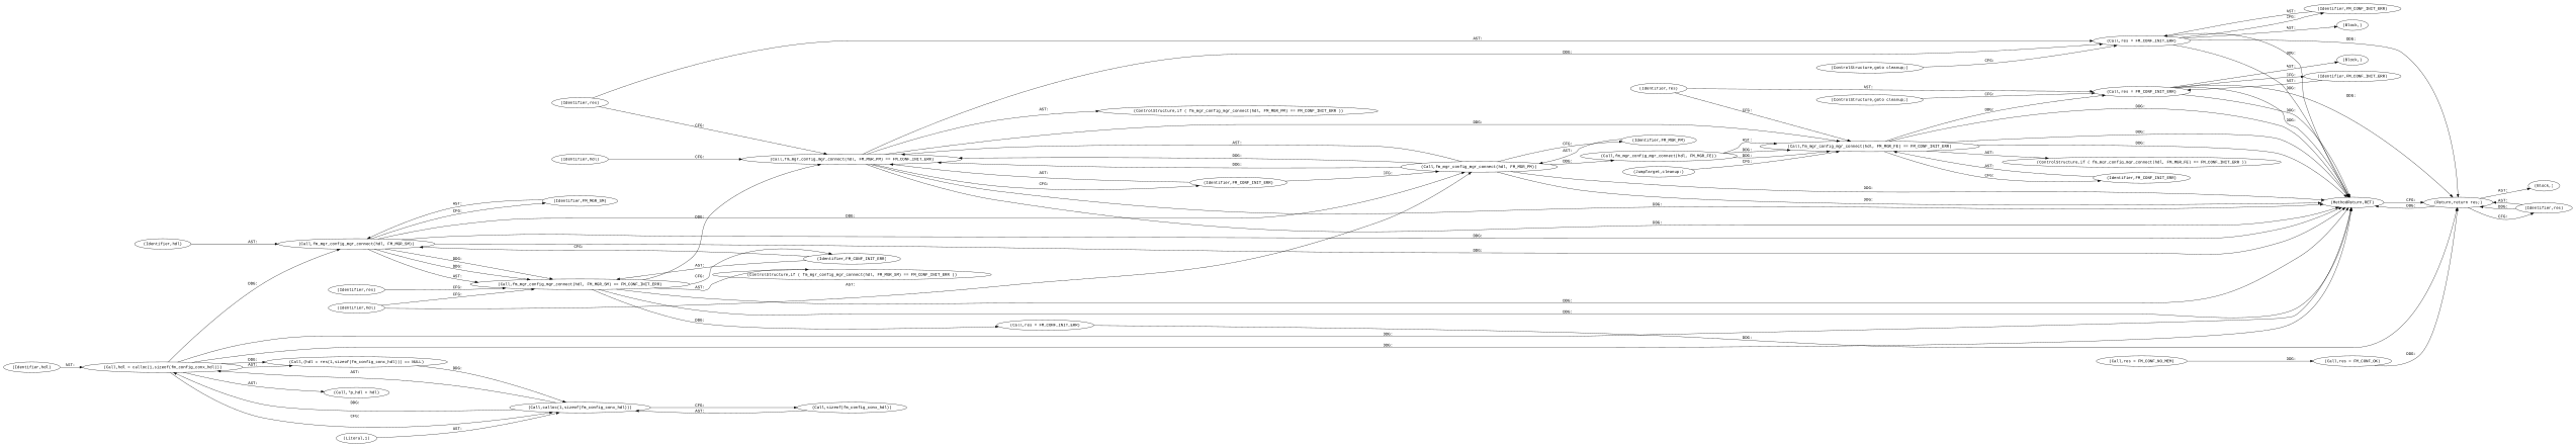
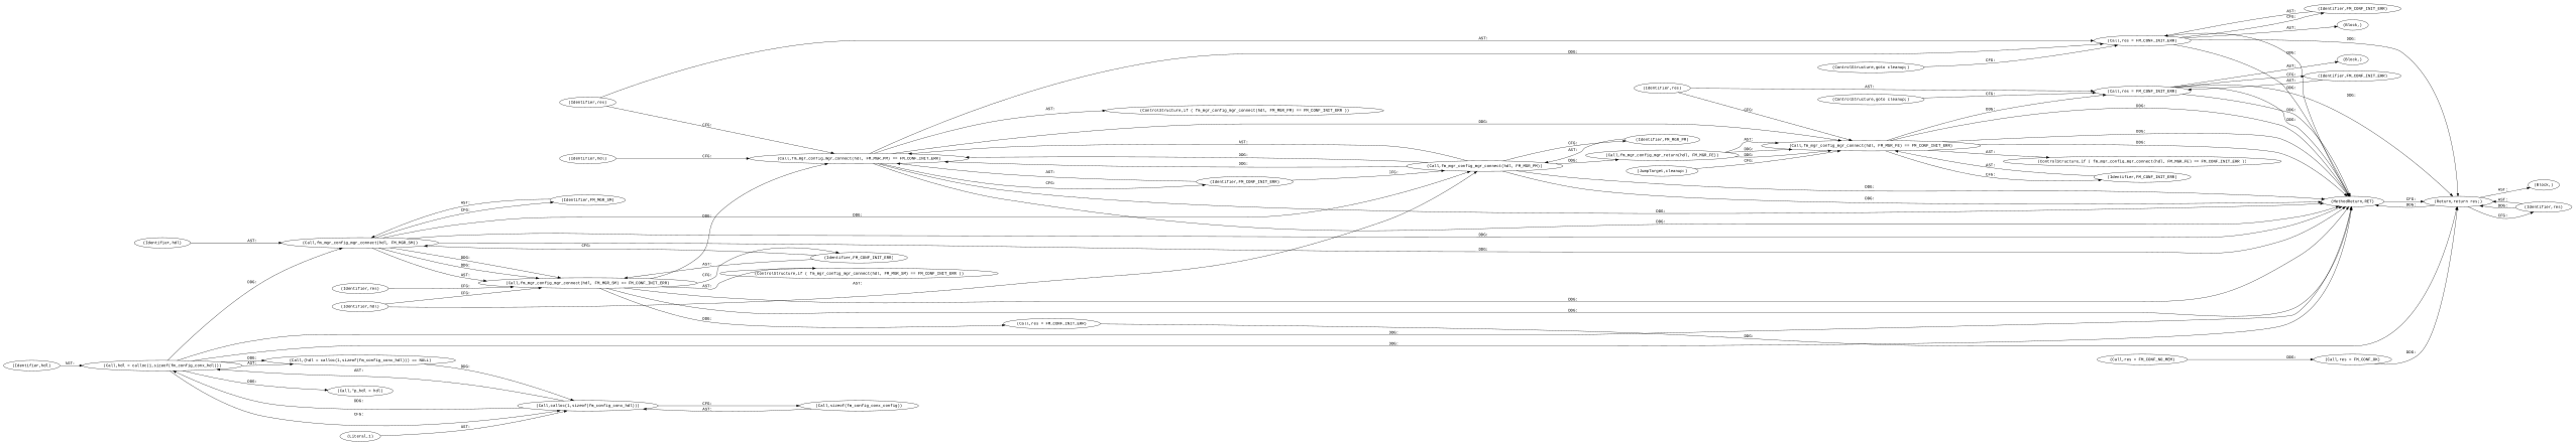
  digraph {
    fontname="Liberation Mono"
    rankdir=LR
    node [fontname="Liberation Mono"]
    edge [fontname="Liberation Mono"]
    n1 [label="(Call,fm_mgr_config_mgr_connect(hdl, FM_MGR_PM) == FM_CONF_INIT_ERR)"]
    n2 [label="(Call,res = FM_CONF_INIT_ERR)"]
    n3 [label="(Call,fm_mgr_config_mgr_connect(hdl, FM_MGR_FE) == FM_CONF_INIT_ERR)"]
    n4 [label="(ControlStructure,if ( fm_mgr_config_mgr_connect(hdl, FM_MGR_PM) == FM_CONF_INIT_ERR ))"]
    n5 [label="(Identifier,FM_CONF_INIT_ERR)"]
    n6 [label="(MethodReturn,RET)"]
    n7 [label="(Return,return res;)"]
    n8 [label="(Block,)"]
    n9 [label="(Identifier,FM_CONF_INIT_ERR)"]
    n10 [label="(Call,res = FM_CONF_INIT_ERR)"]
    n11 [label="(ControlStructure,if ( fm_mgr_config_mgr_connect(hdl, FM_MGR_FE) == FM_CONF_INIT_ERR ))"]
    n12 [label="(Identifier,FM_CONF_INIT_ERR)"]
    n13 [label="(Call,fm_mgr_config_mgr_connect(hdl, FM_MGR_PM))"]
-   n14 [label="(Call,fm_mgr_config_mgr_connect(hdl, FM_MGR_FE))"]
+   n14 [label="(Call,fm_mgr_config_mgr_return(hdl, FM_MGR_FE))"]
    n15 [label="(Identifier,FM_MGR_PM)"]
    n16 [label="(Call,fm_mgr_config_mgr_connect(hdl, FM_MGR_SM))"]
    n17 [label="(Call,fm_mgr_config_mgr_connect(hdl, FM_MGR_SM) == FM_CONF_INIT_ERR)"]
    n18 [label="(Identifier,FM_MGR_SM)"]
    n19 [label="(Identifier,FM_CONF_INIT_ERR)"]
    n20 [label="(ControlStructure,if ( fm_mgr_config_mgr_connect(hdl, FM_MGR_SM) == FM_CONF_INIT_ERR ))"]
    n21 [label="(Call,res = FM_CONF_INIT_ERR)"]
    n22 [label="(Call,hdl = calloc(1,sizeof(fm_config_conx_hdl)))"]
    n23 [label="(Call,calloc(1,sizeof(fm_config_conx_hdl)))"]
    n24 [label="(Call,*p_hdl = hdl)"]
-   n25 [label="(Call,(hdl = res(1,sizeof(fm_config_conx_hdl))) == NULL)"]
-   n26 [label="(Call,sizeof(fm_config_conx_hdl))"]
+   n25 [label="(Call,(hdl = calloc(1,sizeof(fm_config_conx_hdl))) == NULL)"]
+   n26 [label="(Call,sizeof(fm_config_conx_config))"]
    n27 [label="(Block,)"]
    n28 [label="(Identifier,res)"]
    n29 [label="(Identifier,FM_CONF_INIT_ERR)"]
    n30 [label="(Block,)"]
    n31 [label="(JumpTarget,cleanup:)"]
    n32 [label="(Call,res = FM_CONF_NO_MEM)"]
    n33 [label="(Call,res = FM_CONF_OK)"]
    n34 [label="(Identifier,res)"]
    n35 [label="(Identifier,hdl)"]
    n36 [label="(Identifier,hdl)"]
    n37 [label="(Identifier,hdl)"]
    n38 [label="(ControlStructure,goto cleanup;)"]
    n39 [label="(ControlStructure,goto cleanup;)"]
    n40 [label="(Identifier,res)"]
    n41 [label="(Literal,1)"]
    n42 [label="(Identifier,res)"]
    n43 [label="(Identifier,hdl)"]
    n1 -> n2 [label="DDG: "]
    n1 -> n3 [label="DDG: "]
    n1 -> n4 [label="AST: "]
    n1 -> n5 [label="CFG: "]
    n1 -> n6 [label="DDG: "]
    n1 -> n6 [label="DDG: "]
    n2 -> n6 [label="DDG: "]
    n2 -> n6 [label="DDG: "]
    n2 -> n7 [label="DDG: "]
    n2 -> n8 [label="AST: "]
    n2 -> n9 [label="CFG: "]
    n3 -> n6 [label="DDG: "]
    n3 -> n6 [label="DDG: "]
    n3 -> n6 [label="DDG: "]
    n3 -> n10 [label="DDG: "]
    n3 -> n11 [label="AST: "]
    n3 -> n12 [label="CFG: "]
    n5 -> n1 [label="AST: "]
    n5 -> n13 [label="CFG: "]
    n6 -> n7 [label="CFG: "]
    n7 -> n6 [label="DDG: "]
    n7 -> n27 [label="AST: "]
    n7 -> n28 [label="CFG: "]
    n9 -> n2 [label="AST: "]
    n10 -> n6 [label="DDG: "]
    n10 -> n6 [label="DDG: "]
    n10 -> n7 [label="DDG: "]
    n10 -> n29 [label="CFG: "]
    n10 -> n30 [label="AST: "]
    n12 -> n3 [label="AST: "]
    n13 -> n1 [label="AST: "]
    n13 -> n1 [label="DDG: "]
    n13 -> n1 [label="DDG: "]
    n13 -> n6 [label="DDG: "]
    n13 -> n6 [label="DDG: "]
    n13 -> n14 [label="DDG: "]
    n13 -> n15 [label="CFG: "]
    n14 -> n3 [label="AST: "]
    n14 -> n3 [label="DDG: "]
    n14 -> n3 [label="DDG: "]
    n15 -> n13 [label="AST: "]
    n16 -> n6 [label="DDG: "]
    n16 -> n6 [label="DDG: "]
    n16 -> n13 [label="DDG: "]
    n16 -> n17 [label="AST: "]
    n16 -> n17 [label="DDG: "]
    n16 -> n17 [label="DDG: "]
    n16 -> n18 [label="CFG: "]
    n17 -> n1 [label="DDG: "]
    n17 -> n6 [label="DDG: "]
    n17 -> n6 [label="DDG: "]
    n17 -> n19 [label="CFG: "]
    n17 -> n20 [label="AST: "]
    n17 -> n21 [label="DDG: "]
    n18 -> n16 [label="AST: "]
    n19 -> n16 [label="CFG: "]
    n19 -> n17 [label="AST: "]
    n21 -> n7 [label="DDG: "]
    n22 -> n6 [label="DDG: "]
    n22 -> n6 [label="DDG: "]
    n22 -> n16 [label="DDG: "]
    n22 -> n23 [label="CFG: "]
-   n22 -> n24 [label="AST: "]
+   n22 -> n24 [label="DDG: "]
    n22 -> n25 [label="AST: "]
    n22 -> n25 [label="DDG: "]
    n23 -> n22 [label="AST: "]
    n23 -> n22 [label="DDG: "]
    n23 -> n26 [label="CFG: "]
    n25 -> n23 [label="DDG: "]
    n26 -> n23 [label="AST: "]
    n28 -> n7 [label="AST: "]
    n28 -> n7 [label="DDG: "]
    n29 -> n10 [label="AST: "]
    n31 -> n3 [label="CFG: "]
    n32 -> n33 [label="DDG: "]
    n33 -> n7 [label="DDG: "]
    n34 -> n1 [label="CFG: "]
    n34 -> n2 [label="AST: "]
    n35 -> n13 [label="AST: "]
    n35 -> n17 [label="CFG: "]
    n36 -> n1 [label="CFG: "]
    n37 -> n22 [label="AST: "]
    n38 -> n10 [label="CFG: "]
    n39 -> n2 [label="CFG: "]
    n40 -> n3 [label="CFG: "]
    n40 -> n10 [label="AST: "]
    n41 -> n23 [label="AST: "]
    n42 -> n17 [label="CFG: "]
    n43 -> n16 [label="AST: "]
  }
